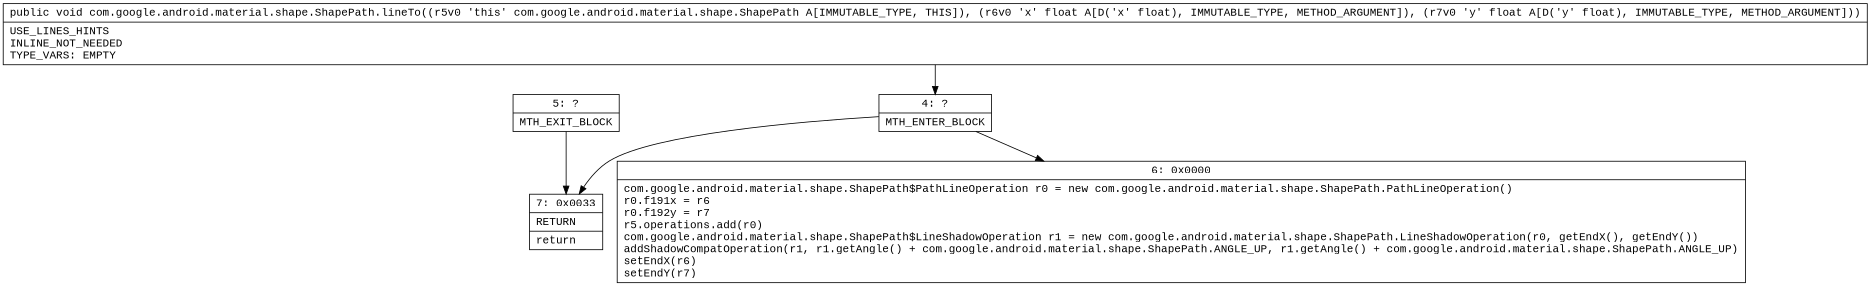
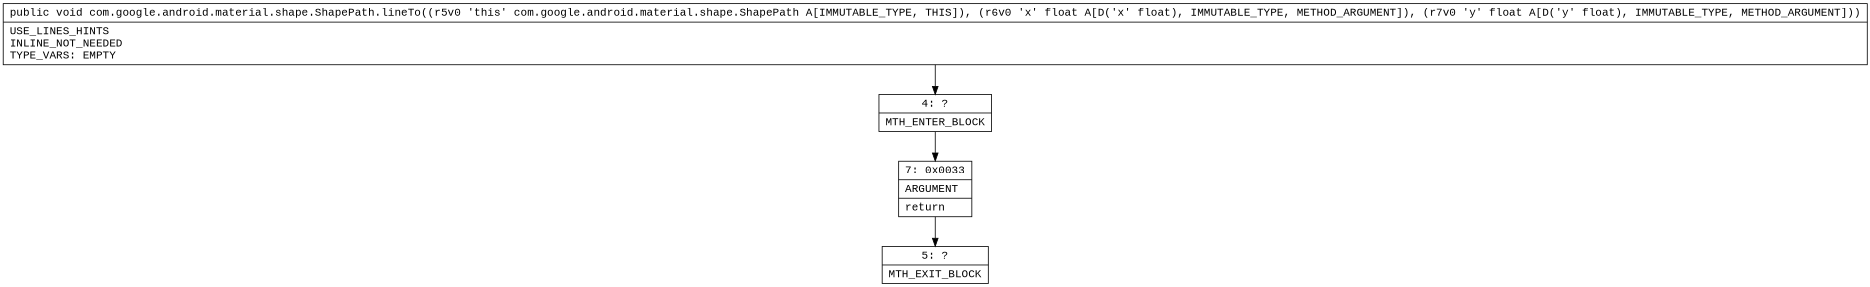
  digraph {
    fontname="Liberation Mono"
    node [fontname="Liberation Mono" shape=record]
    edge [fontname="Liberation Mono"]
    n1 [label="{4\:\ ?|MTH_ENTER_BLOCK\l}"]
-   n2 [label="{6\:\ 0x0000|com.google.android.material.shape.ShapePath$PathLineOperation r0 = new com.google.android.material.shape.ShapePath.PathLineOperation()\lr0.f191x = r6\lr0.f192y = r7\lr5.operations.add(r0)\lcom.google.android.material.shape.ShapePath$LineShadowOperation r1 = new com.google.android.material.shape.ShapePath.LineShadowOperation(r0, getEndX(), getEndY())\laddShadowCompatOperation(r1, r1.getAngle() + com.google.android.material.shape.ShapePath.ANGLE_UP, r1.getAngle() + com.google.android.material.shape.ShapePath.ANGLE_UP)\lsetEndX(r6)\lsetEndY(r7)\l}"]
-   n3 [label="{7\:\ 0x0033|RETURN\l|return\l}"]
+   n3 [label="{7\:\ 0x0033|ARGUMENT\l|return\l}"]
    n4 [label="{5\:\ ?|MTH_EXIT_BLOCK\l}"]
    n5 [label="{public void com.google.android.material.shape.ShapePath.lineTo((r5v0 'this' com.google.android.material.shape.ShapePath A[IMMUTABLE_TYPE, THIS]), (r6v0 'x' float A[D('x' float), IMMUTABLE_TYPE, METHOD_ARGUMENT]), (r7v0 'y' float A[D('y' float), IMMUTABLE_TYPE, METHOD_ARGUMENT]))  | USE_LINES_HINTS\lINLINE_NOT_NEEDED\lTYPE_VARS: EMPTY\l}"]
-   n1 -> n2
    n1 -> n3
-   n4 -> n3
+   n3 -> n4
    n5 -> n1
  }
